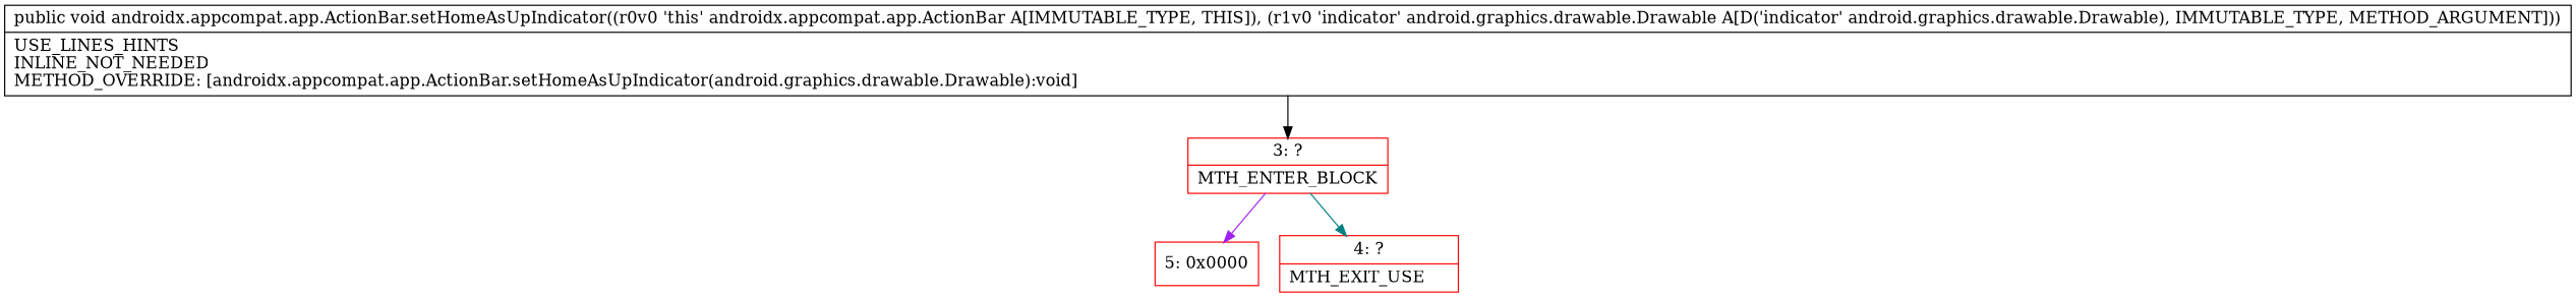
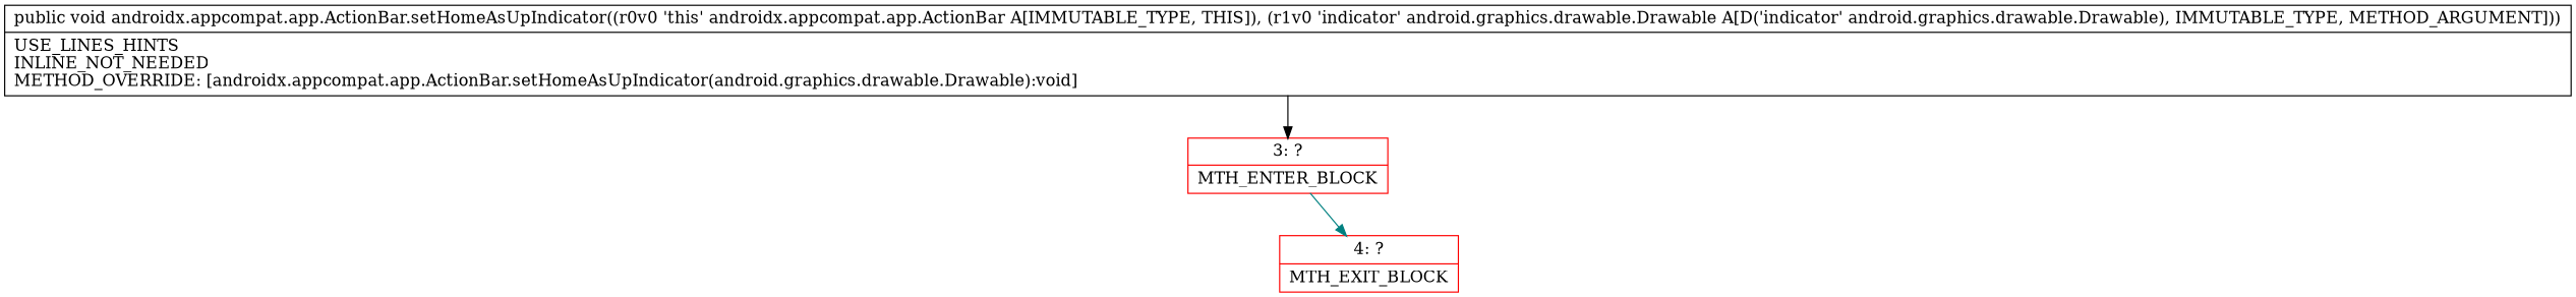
  digraph {
    node [color=red shape=record]
    n1 [label="{3\:\ ?|MTH_ENTER_BLOCK\l}"]
-   n2 [label="{5\:\ 0x0000}"]
-   n3 [label="{4\:\ ?|MTH_EXIT_USE\l}"]
+   n3 [label="{4\:\ ?|MTH_EXIT_BLOCK\l}"]
    n4 [label="{public void androidx.appcompat.app.ActionBar.setHomeAsUpIndicator((r0v0 'this' androidx.appcompat.app.ActionBar A[IMMUTABLE_TYPE, THIS]), (r1v0 'indicator' android.graphics.drawable.Drawable A[D('indicator' android.graphics.drawable.Drawable), IMMUTABLE_TYPE, METHOD_ARGUMENT]))  | USE_LINES_HINTS\lINLINE_NOT_NEEDED\lMETHOD_OVERRIDE: [androidx.appcompat.app.ActionBar.setHomeAsUpIndicator(android.graphics.drawable.Drawable):void]\l}" color=""]
    subgraph cluster_1 {
      label="R(0)"
    }
-   n1 -> n2 [color=purple]
    n1 -> n3 [color=teal]
    n4 -> n1 [color=black]
  }
